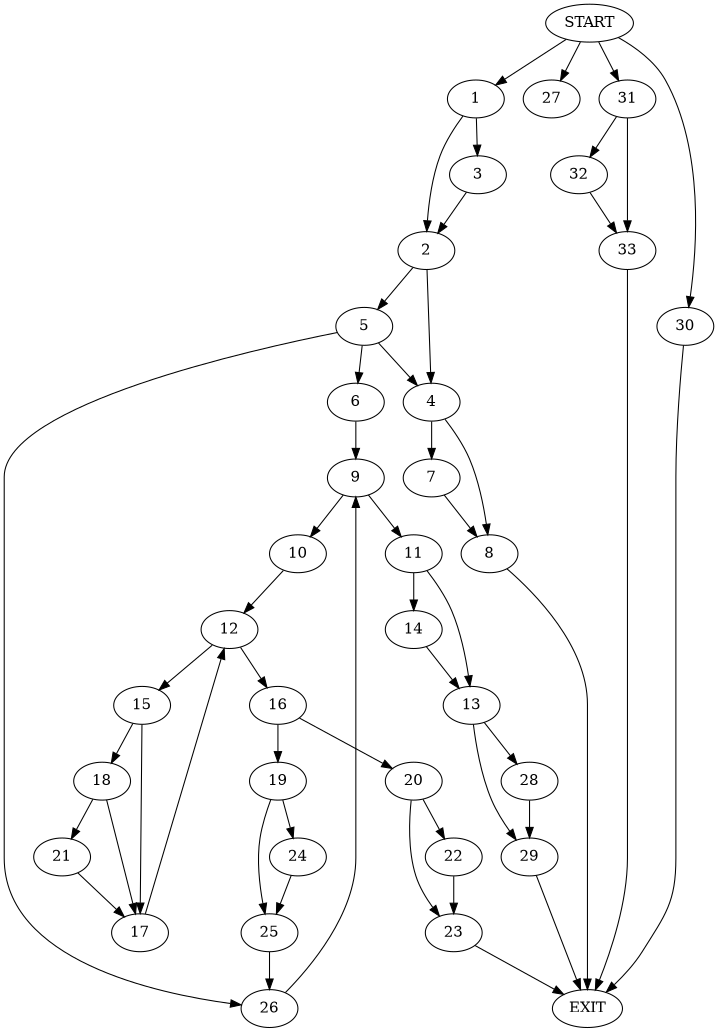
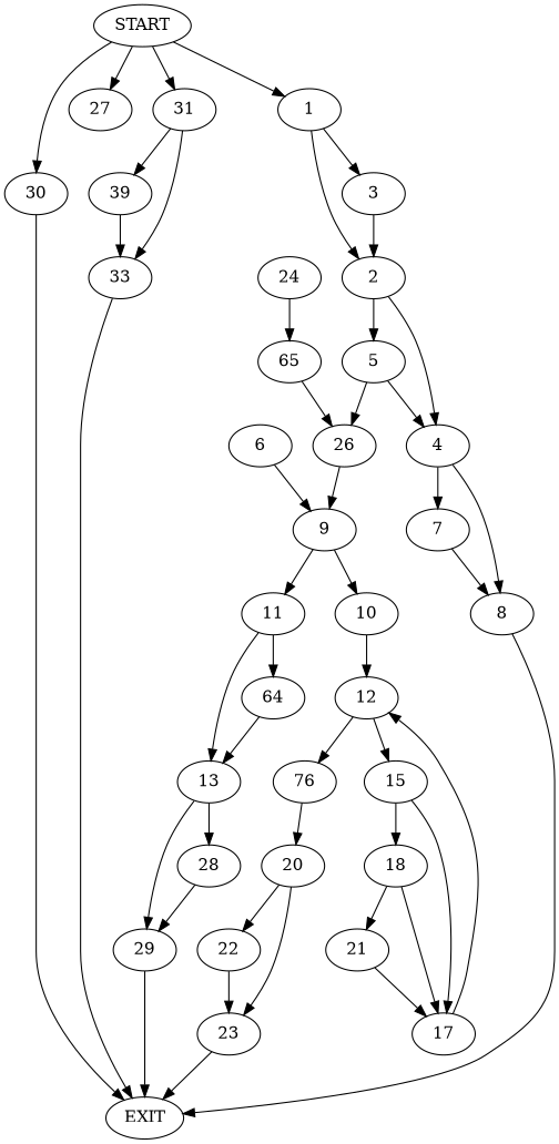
  digraph {
    n1 [label=START]
    1
    27
    30
    31
    2
    3
    n8 [label=EXIT]
-   32
+   32 [label=39]
    33
    4
    5
    7
    8
    6
    26
    9
    10
    11
    12
    13
-   14
+   14 [label=64]
    15
-   16
+   16 [label=76]
    28
    29
    17
    18
-   19
    20
    21
    24
-   25
+   25 [label=65]
    22
    23
    n1 -> 1
    n1 -> 27
    n1 -> 30
    n1 -> 31
    1 -> 2
    1 -> 3
    30 -> n8
    31 -> 32
    31 -> 33
    2 -> 4
    2 -> 5
    3 -> 2
    32 -> 33
    33 -> n8
    4 -> 7
    4 -> 8
    5 -> 4
-   5 -> 6
    5 -> 26
    7 -> 8
    8 -> n8
    6 -> 9
    26 -> 9
    9 -> 10
    9 -> 11
    10 -> 12
    11 -> 13
    11 -> 14
    12 -> 15
    12 -> 16
    13 -> 28
    13 -> 29
    14 -> 13
    15 -> 17
    15 -> 18
-   16 -> 19
    16 -> 20
    28 -> 29
    29 -> n8
    17 -> 12
    18 -> 17
    18 -> 21
-   19 -> 24
-   19 -> 25
    20 -> 22
    20 -> 23
    21 -> 17
    24 -> 25
    25 -> 26
    22 -> 23
    23 -> n8
  }
